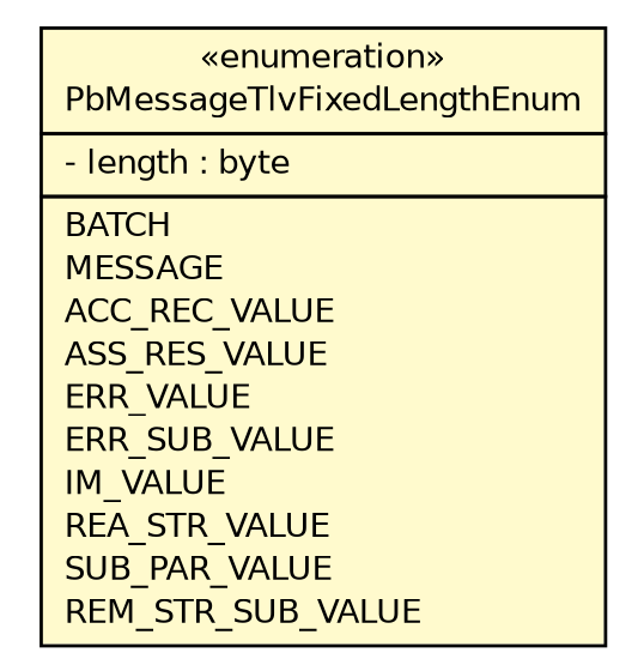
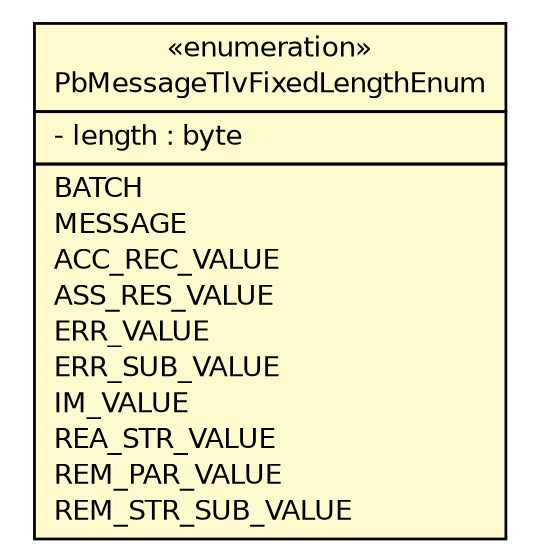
  digraph {
    nodesep=0.25
    ranksep=0.5
-   n1 [fontcolor=black fontname=Helvetica fontsize=10.0 label=<<table title="org.ietf.nea.pb.message.enums.PbMessageTlvFixedLengthEnum" border="0" cellborder="1" cellspacing="0" cellpadding="2" port="p" bgcolor="lemonChiffon" href="./PbMessageTlvFixedLengthEnum.html"> 		<tr><td><table border="0" cellspacing="0" cellpadding="1"> <tr><td align="center" balign="center"> &#171;enumeration&#187; </td></tr> <tr><td align="center" balign="center"> PbMessageTlvFixedLengthEnum </td></tr> 		</table></td></tr> 		<tr><td><table border="0" cellspacing="0" cellpadding="1"> <tr><td align="left" balign="left"> - length : byte </td></tr> 		</table></td></tr> 		<tr><td><table border="0" cellspacing="0" cellpadding="1"> <tr><td align="left" balign="left"> BATCH </td></tr> <tr><td align="left" balign="left"> MESSAGE </td></tr> <tr><td align="left" balign="left"> ACC_REC_VALUE </td></tr> <tr><td align="left" balign="left"> ASS_RES_VALUE </td></tr> <tr><td align="left" balign="left"> ERR_VALUE </td></tr> <tr><td align="left" balign="left"> ERR_SUB_VALUE </td></tr> <tr><td align="left" balign="left"> IM_VALUE </td></tr> <tr><td align="left" balign="left"> REA_STR_VALUE </td></tr> <tr><td align="left" balign="left"> SUB_PAR_VALUE </td></tr> <tr><td align="left" balign="left"> REM_STR_SUB_VALUE </td></tr> 		</table></td></tr> 		</table>> shape=plaintext]
+   n1 [fontcolor=black fontname=Helvetica fontsize=10.0 label=<<table title="org.ietf.nea.pb.message.enums.PbMessageTlvFixedLengthEnum" border="0" cellborder="1" cellspacing="0" cellpadding="2" port="p" bgcolor="lemonChiffon" href="./PbMessageTlvFixedLengthEnum.html"> 		<tr><td><table border="0" cellspacing="0" cellpadding="1"> <tr><td align="center" balign="center"> &#171;enumeration&#187; </td></tr> <tr><td align="center" balign="center"> PbMessageTlvFixedLengthEnum </td></tr> 		</table></td></tr> 		<tr><td><table border="0" cellspacing="0" cellpadding="1"> <tr><td align="left" balign="left"> - length : byte </td></tr> 		</table></td></tr> 		<tr><td><table border="0" cellspacing="0" cellpadding="1"> <tr><td align="left" balign="left"> BATCH </td></tr> <tr><td align="left" balign="left"> MESSAGE </td></tr> <tr><td align="left" balign="left"> ACC_REC_VALUE </td></tr> <tr><td align="left" balign="left"> ASS_RES_VALUE </td></tr> <tr><td align="left" balign="left"> ERR_VALUE </td></tr> <tr><td align="left" balign="left"> ERR_SUB_VALUE </td></tr> <tr><td align="left" balign="left"> IM_VALUE </td></tr> <tr><td align="left" balign="left"> REA_STR_VALUE </td></tr> <tr><td align="left" balign="left"> REM_PAR_VALUE </td></tr> <tr><td align="left" balign="left"> REM_STR_SUB_VALUE </td></tr> 		</table></td></tr> 		</table>> shape=plaintext]
  }
